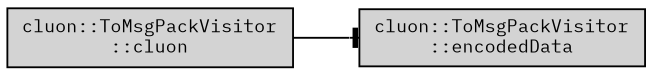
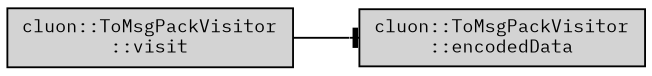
  digraph {
    rankdir=LR
    fontname="IBM Plex Mono"
    node [color=black fillcolor=lightgrey fontname="IBM Plex Mono" fontsize=10 shape=record style=filled]
-   n1 [fontcolor=black height=0.2 label="cluon::ToMsgPackVisitor\l::cluon" width=0.4]
+   n1 [fontcolor=black height=0.2 label="cluon::ToMsgPackVisitor\l::visit" width=0.4]
    n2 [height=0.2 label="cluon::ToMsgPackVisitor\l::encodedData" width=0.4]
    n1 -> n2 [color=black fontname="IBM Plex Mono" fontsize=10 labelfontname=Helvetica labelfontsize=10 style=solid arrowhead=tee]
  }
